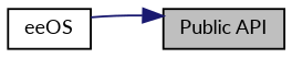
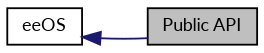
  digraph {
    rankdir=LR
    fontname=Lato
    node [color=black fontname=Lato fontsize=10 shape=record style=filled]
    n1 [fillcolor=white height=0.2 label=eeOS width=0.4]
    n2 [fillcolor=grey75 fontcolor=black height=0.2 label="Public API" width=0.4]
-   n2 -> n1 [color=midnightblue dir=back fontname=Lato fontsize=10 labelfontname=FreeSans labelfontsize=10 shape=plaintext style=solid]
+   n1 -> n2 [color=midnightblue dir=back fontname=Lato fontsize=10 labelfontname=FreeSans labelfontsize=10 shape=plaintext style=solid]
  }
